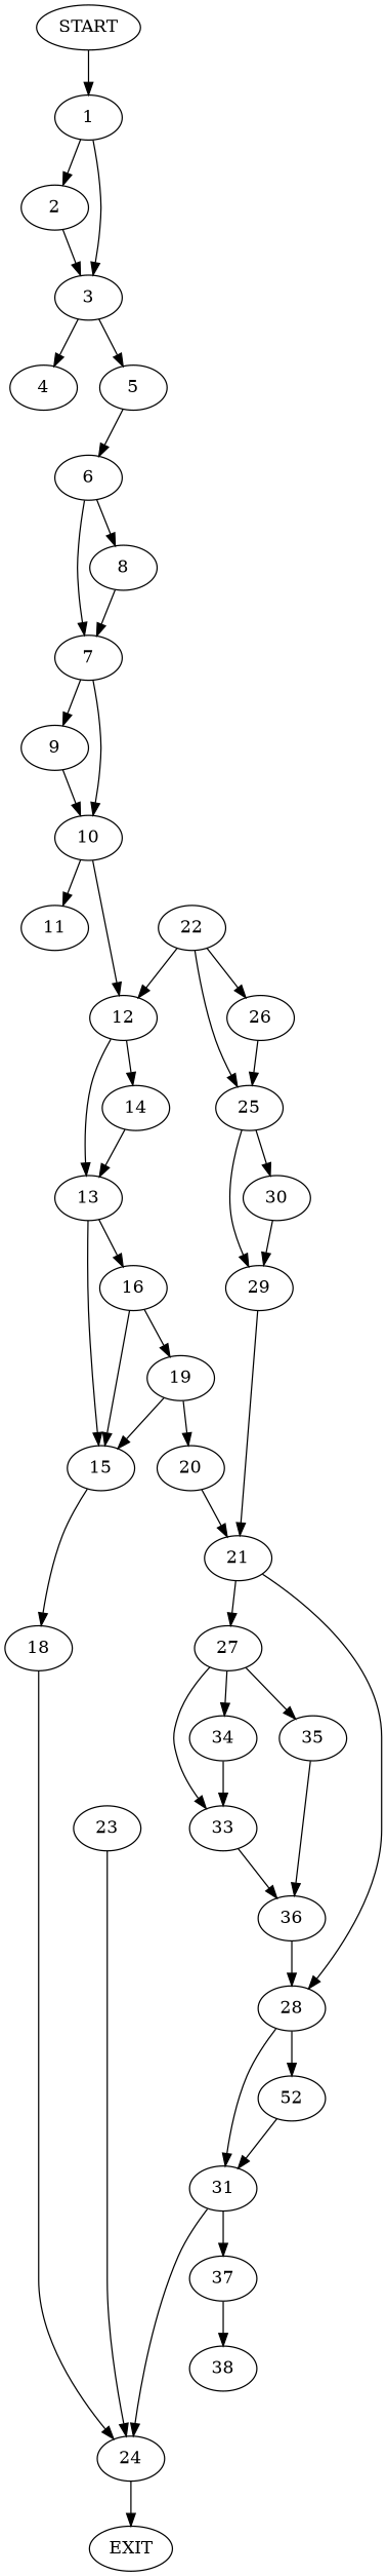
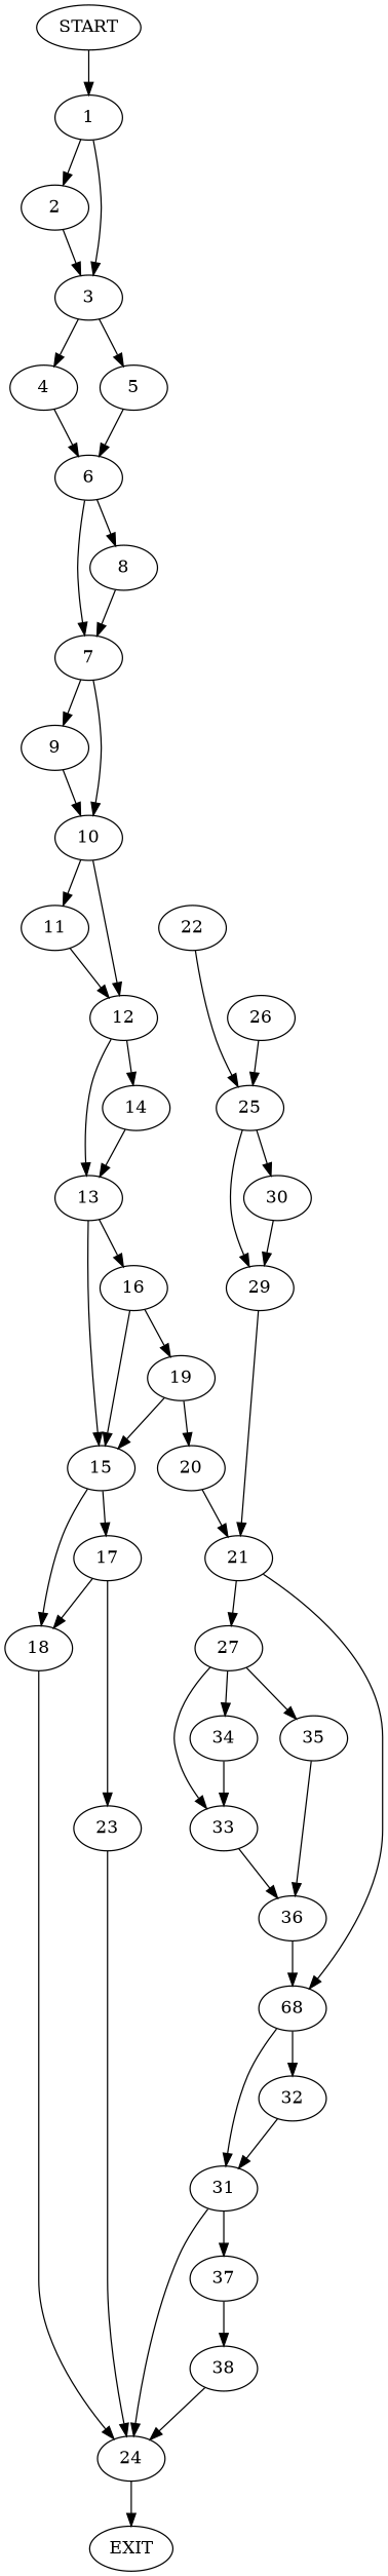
  digraph {
    n1 [label=START]
    1
    2
    3
    n5 [label=EXIT]
    4
    5
    6
    7
    8
    9
    10
    11
    12
    13
    14
    15
    16
+   17
    18
    19
    23
    24
    20
    21
    27
-   28
+   28 [label=68]
    22
    25
    26
    33
    34
    35
    31
-   32 [label=52]
+   32
    29
    30
    36
    37
    38
    n1 -> 1
    1 -> 2
    1 -> 3
    2 -> 3
    3 -> 4
    3 -> 5
+   4 -> 6
    5 -> 6
    6 -> 7
    6 -> 8
    7 -> 9
    7 -> 10
    8 -> 7
    9 -> 10
    10 -> 11
    10 -> 12
-   22 -> 12
+   11 -> 12
    12 -> 13
    12 -> 14
    13 -> 15
    13 -> 16
    14 -> 13
+   15 -> 17
    15 -> 18
    16 -> 15
    16 -> 19
+   17 -> 18
+   17 -> 23
    18 -> 24
    19 -> 15
    19 -> 20
    23 -> 24
    24 -> n5
    20 -> 21
    21 -> 27
    21 -> 28
    27 -> 33
    27 -> 34
    27 -> 35
    28 -> 31
    28 -> 32
    22 -> 25
-   22 -> 26
    25 -> 29
    25 -> 30
    26 -> 25
    33 -> 36
    34 -> 33
    35 -> 36
    31 -> 24
    31 -> 37
    32 -> 31
    29 -> 21
    30 -> 29
    36 -> 28
    37 -> 38
+   38 -> 24
  }
